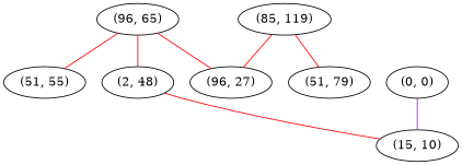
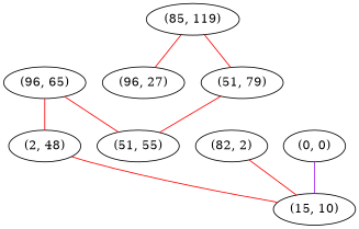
  graph {
    edge [color=red weight=1]
    "(96, 65)"
    "(51, 55)"
    n3 [label="(96, 27)"]
    "(2, 48)"
+   "(82, 2)"
    "(15, 10)"
    "(0, 0)"
    "(85, 119)"
    "(51, 79)"
    "(96, 65)" -- "(51, 55)"
-   "(96, 65)" -- n3
    "(96, 65)" -- "(2, 48)"
    "(2, 48)" -- "(15, 10)"
+   "(82, 2)" -- "(15, 10)"
    "(0, 0)" -- "(15, 10)" [color=purple weight=4]
    "(85, 119)" -- n3
    "(85, 119)" -- "(51, 79)"
+   "(51, 79)" -- "(51, 55)"
  }
